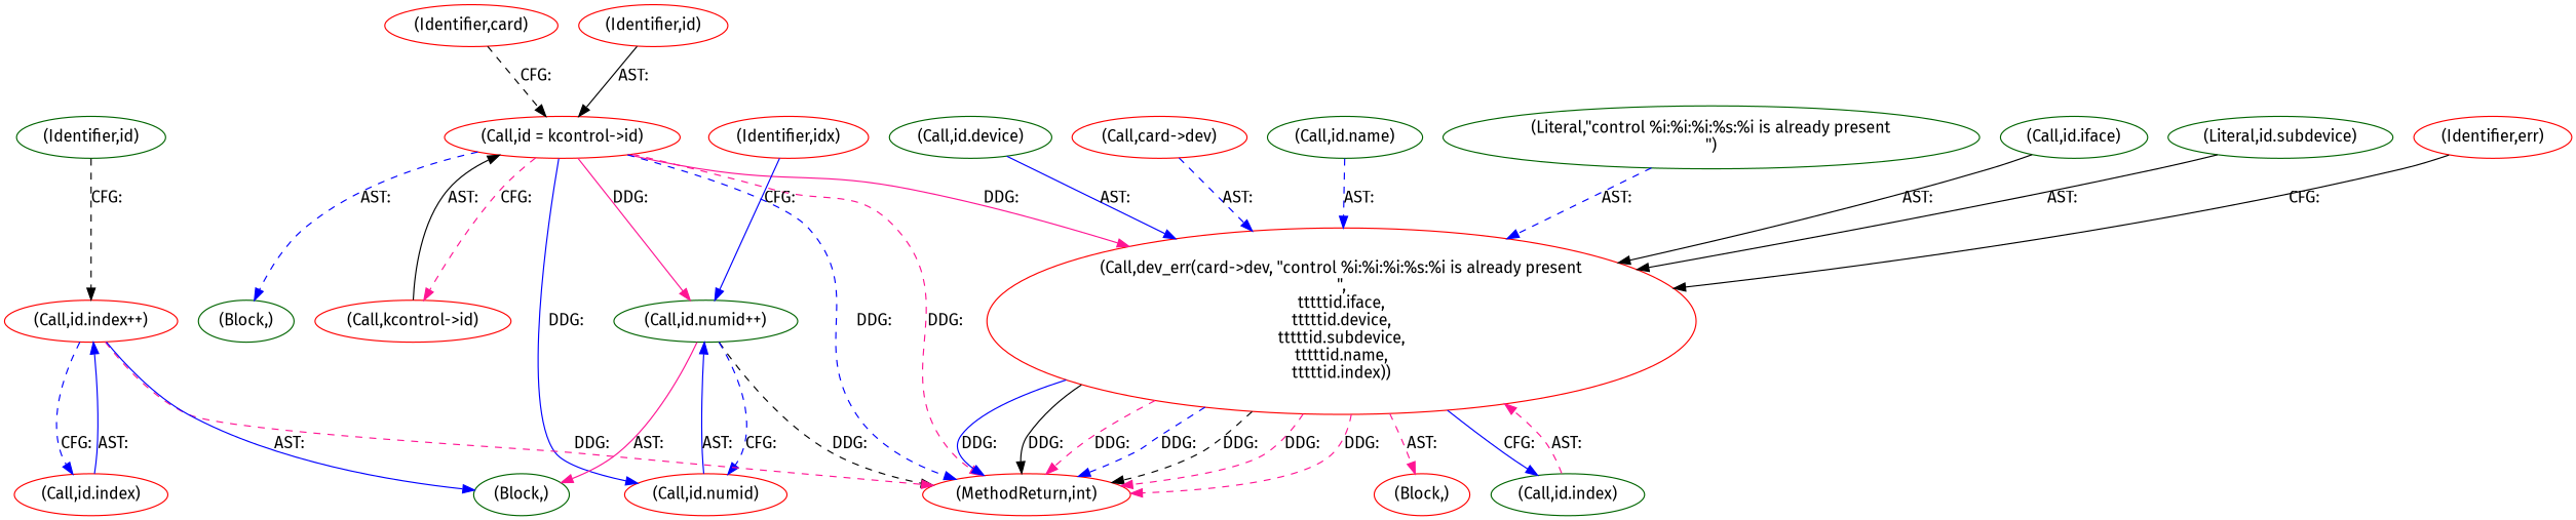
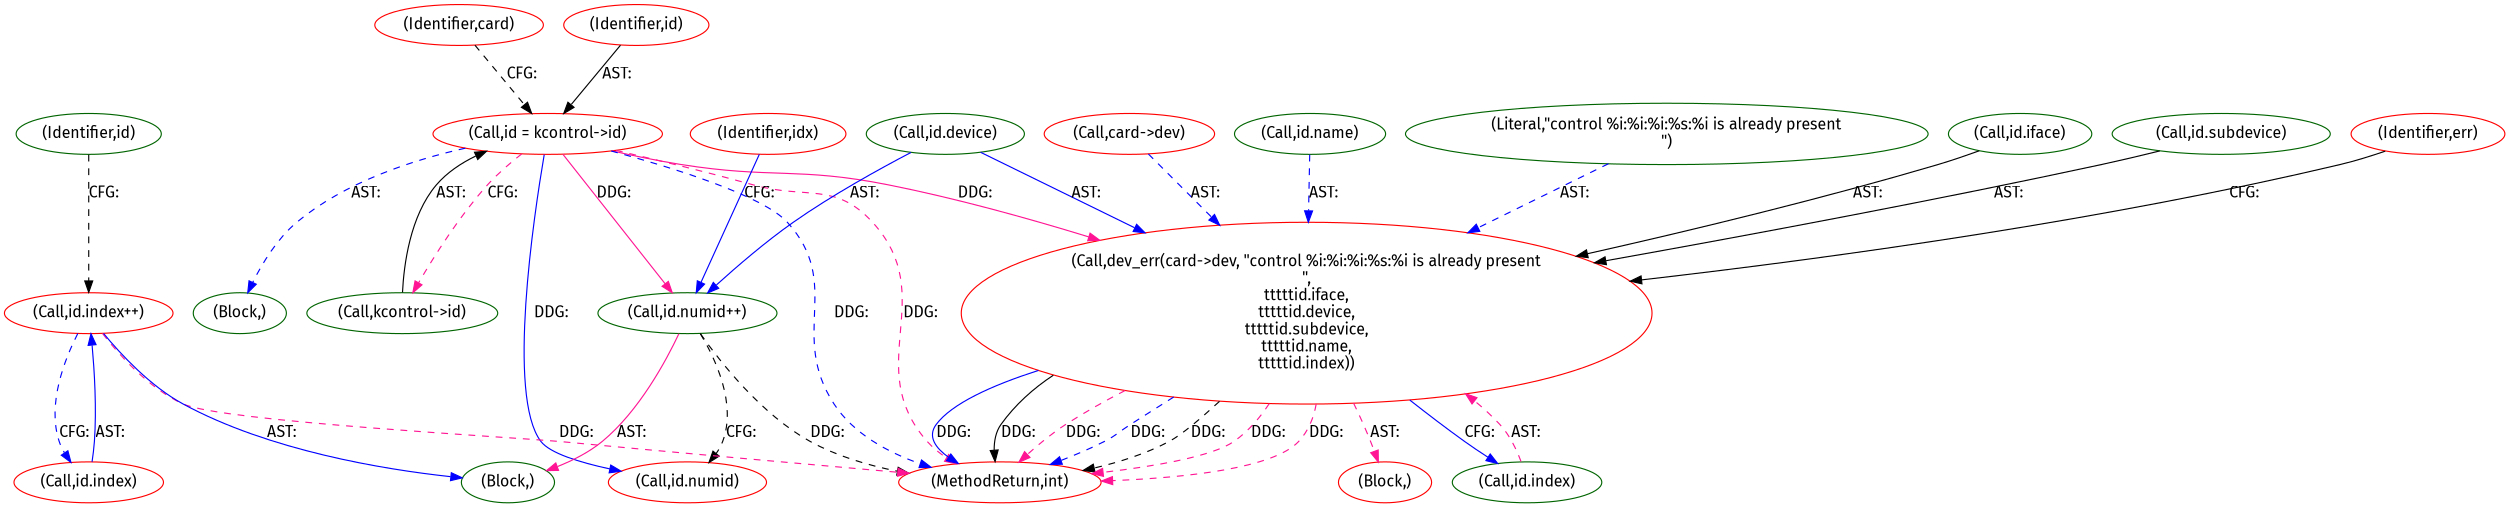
  digraph {
    fontname="Fira Sans"
    node [color=red fontname="Fira Sans"]
    edge [color=blue fontname="Fira Sans" style=dashed]
    n1 [label="(Call,id = kcontrol->id)"]
    n2 [label="(Call,dev_err(card->dev, \"control %i:%i:%i:%s:%i is already present\n\",\n\t\t\t\t\tid.iface,\n\t\t\t\t\tid.device,\n\t\t\t\t\tid.subdevice,\n\t\t\t\t\tid.name,\n\t\t\t\t\tid.index))"]
    n3 [color=darkgreen label="(Call,id.numid++)"]
    n4 [color=darkgreen label="(Block,)"]
-   n5 [label="(Call,kcontrol->id)"]
+   n5 [color=darkgreen label="(Call,kcontrol->id)"]
    n6 [label="(MethodReturn,int)"]
    n7 [label="(Call,id.numid)"]
    n8 [label="(Block,)"]
    n9 [color=darkgreen label="(Call,id.index)"]
    n10 [label="(Call,id.index++)"]
    n11 [color=darkgreen label="(Block,)"]
    n12 [label="(Call,id.index)"]
    n13 [label="(Identifier,err)"]
    n14 [color=darkgreen label="(Call,id.device)"]
    n15 [label="(Call,card->dev)"]
    n16 [color=darkgreen label="(Call,id.name)"]
    n17 [label="(Identifier,idx)"]
    n18 [label="(Identifier,card)"]
    n19 [color=darkgreen label="(Identifier,id)"]
    n20 [color=darkgreen label="(Literal,\"control %i:%i:%i:%s:%i is already present\n\")"]
    n21 [color=darkgreen label="(Call,id.iface)"]
-   n22 [color=darkgreen label="(Literal,id.subdevice)"]
+   n22 [color=darkgreen label="(Call,id.subdevice)"]
    n23 [label="(Identifier,id)"]
    n1 -> n2 [color=deeppink label="DDG: " style=solid]
    n1 -> n3 [color=deeppink label="DDG: " style=solid]
    n1 -> n4 [label="AST: "]
    n1 -> n5 [color=deeppink label="CFG: "]
    n1 -> n6 [label="DDG: "]
    n1 -> n6 [color=deeppink label="DDG: "]
    n1 -> n7 [label="DDG: " style=solid]
    n2 -> n6 [color=deeppink label="DDG: "]
    n2 -> n6 [label="DDG: " style=solid]
    n2 -> n6 [color=black label="DDG: " style=solid]
    n2 -> n6 [color=deeppink label="DDG: "]
    n2 -> n6 [label="DDG: "]
    n2 -> n6 [color=black label="DDG: "]
    n2 -> n6 [color=deeppink label="DDG: "]
    n2 -> n8 [color=deeppink label="AST: "]
    n2 -> n9 [label="CFG: " style=solid]
    n3 -> n6 [color=black label="DDG: "]
-   n3 -> n7 [label="CFG: "]
+   n3 -> n7 [color=black label="CFG: "]
    n3 -> n11 [color=deeppink label="AST: " style=solid]
    n5 -> n1 [color=black label="AST: " style=solid]
-   n7 -> n3 [label="AST: " style=solid]
+   n14 -> n3 [label="AST: " style=solid]
    n9 -> n2 [color=deeppink label="AST: "]
    n10 -> n6 [color=deeppink label="DDG: "]
    n10 -> n11 [label="AST: " style=solid]
    n10 -> n12 [label="CFG: "]
    n12 -> n10 [label="AST: " style=solid]
    n13 -> n2 [color=black label="CFG: " style=solid]
    n14 -> n2 [label="AST: " style=solid]
    n15 -> n2 [label="AST: "]
    n16 -> n2 [label="AST: "]
    n17 -> n3 [label="CFG: " style=solid]
    n18 -> n1 [color=black label="CFG: "]
    n19 -> n10 [color=black label="CFG: "]
    n20 -> n2 [label="AST: "]
    n21 -> n2 [color=black label="AST: " style=solid]
    n22 -> n2 [color=black label="AST: " style=solid]
    n23 -> n1 [color=black label="AST: " style=solid]
  }
